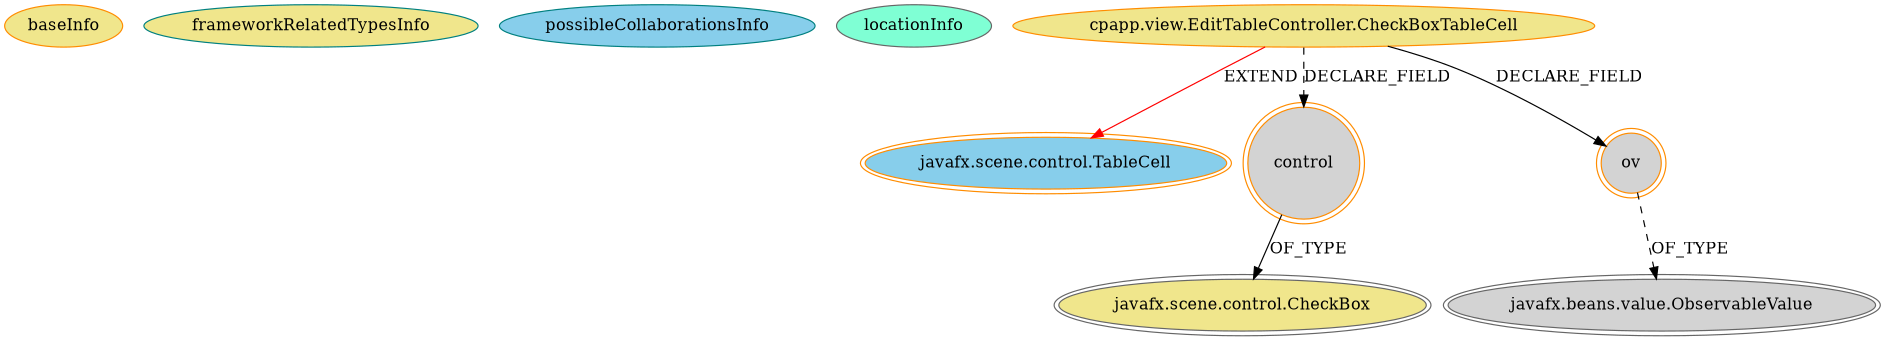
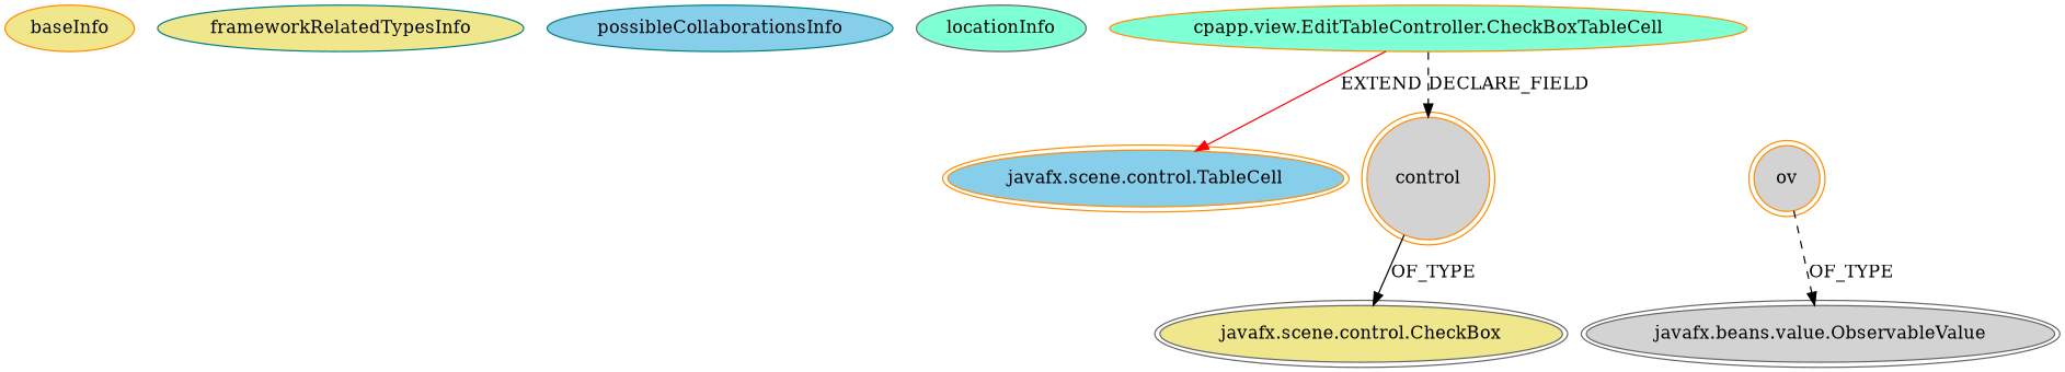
  digraph {
    node [color=darkorange fillcolor=khaki style=filled isFrameworkType=true]
    edge [style=solid]
    baseInfo [category=extension_graph graphId=2754 isAnonymous=false possibleRelation=false isFrameworkType=""]
    frameworkRelatedTypesInfo [0="javafx.scene.control.TableCell" color=teal isFrameworkType=""]
    possibleCollaborationsInfo [color=teal fillcolor=skyblue isFrameworkType=""]
    locationInfo [color=gray40 contextSignature=CheckBoxTableCell filePath="/gleba-cppoints/cppoints-master/src/cpapp/view/EditTableController.java" fillcolor=aquamarine graphId=2754 projectName="gleba-cppoints" isFrameworkType=""]
-   n5 [isFrameworkType=false label="cpapp.view.EditTableController.CheckBoxTableCell" vertexType=ROOT_CLIENT_CLASS_DECLARATION]
+   n5 [fillcolor=aquamarine isFrameworkType=false label="cpapp.view.EditTableController.CheckBoxTableCell" vertexType=ROOT_CLIENT_CLASS_DECLARATION]
    n6 [fillcolor=skyblue label="javafx.scene.control.TableCell" peripheries=2 vertexType=FRAMEWORK_CLASS_TYPE]
    n7 [fillcolor=lightgrey label=control peripheries=2 shape=circle vertexType=FIELD_DECLARATION]
    n8 [fillcolor=lightgrey label=ov peripheries=2 shape=circle vertexType=FIELD_DECLARATION]
    n9 [color=gray40 label="javafx.scene.control.CheckBox" peripheries=2 vertexType=FRAMEWORK_CLASS_TYPE]
    n10 [color=gray40 fillcolor=lightgrey label="javafx.beans.value.ObservableValue" peripheries=2 vertexType=FRAMEWORK_INTERFACE_TYPE]
    n5 -> n6 [color=red label=EXTEND]
    n5 -> n7 [label=DECLARE_FIELD style=dashed]
-   n5 -> n8 [label=DECLARE_FIELD]
    n7 -> n9 [label=OF_TYPE]
    n8 -> n10 [label=OF_TYPE style=dashed]
  }
